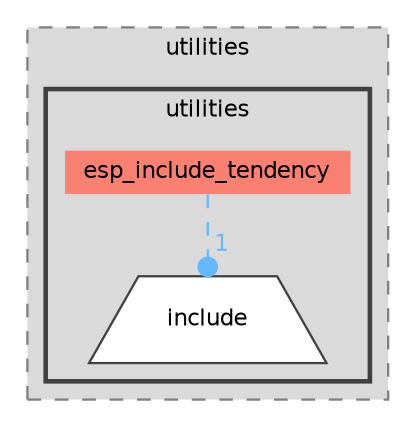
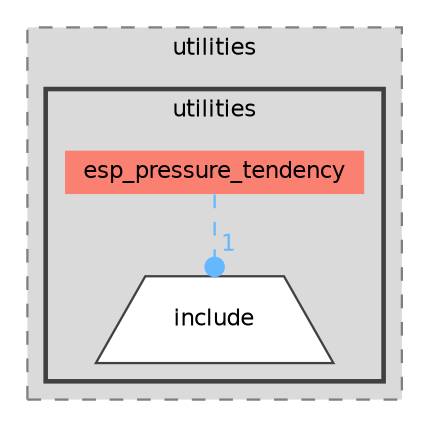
  digraph {
    compound=true
    node [fontname=Helvetica fontsize=10 style=filled]
-   n1 [height=0.2 label=esp_include_tendency shape=plaintext width=0.4 fillcolor=salmon]
+   n1 [height=0.2 label=esp_pressure_tendency shape=plaintext width=0.4 fillcolor=salmon]
    n2 [color=grey25 fillcolor=white height=0.2 label=include shape=trapezium width=0.4]
    subgraph cluster_1 {
      bgcolor="#dadada"
      fontname=Helvetica
      fontsize=10
      label=utilities
      pencolor=grey50
      style="filled,dashed"
      subgraph cluster_2 {
        bgcolor="#dadada"
        fontname=Helvetica
        fontsize=10
        pencolor=grey25
        style="filled,bold"
        n1
        n2
      }
    }
    n1 -> n2 [color=steelblue1 fontcolor=steelblue1 fontname=Helvetica fontsize=10 headlabel=1 labeldistance=1.5 labelfontname=Helvetica labelfontsize=10 style=dashed arrowhead=dot]
  }
